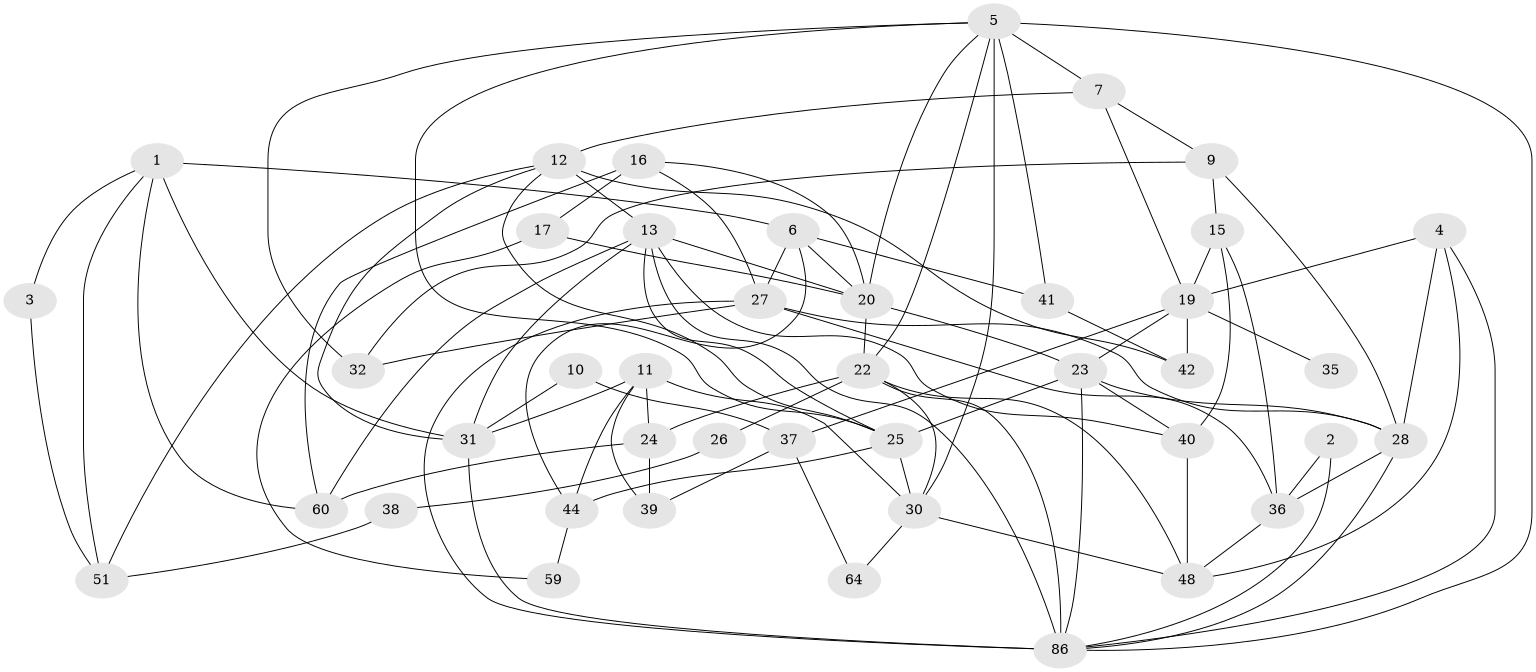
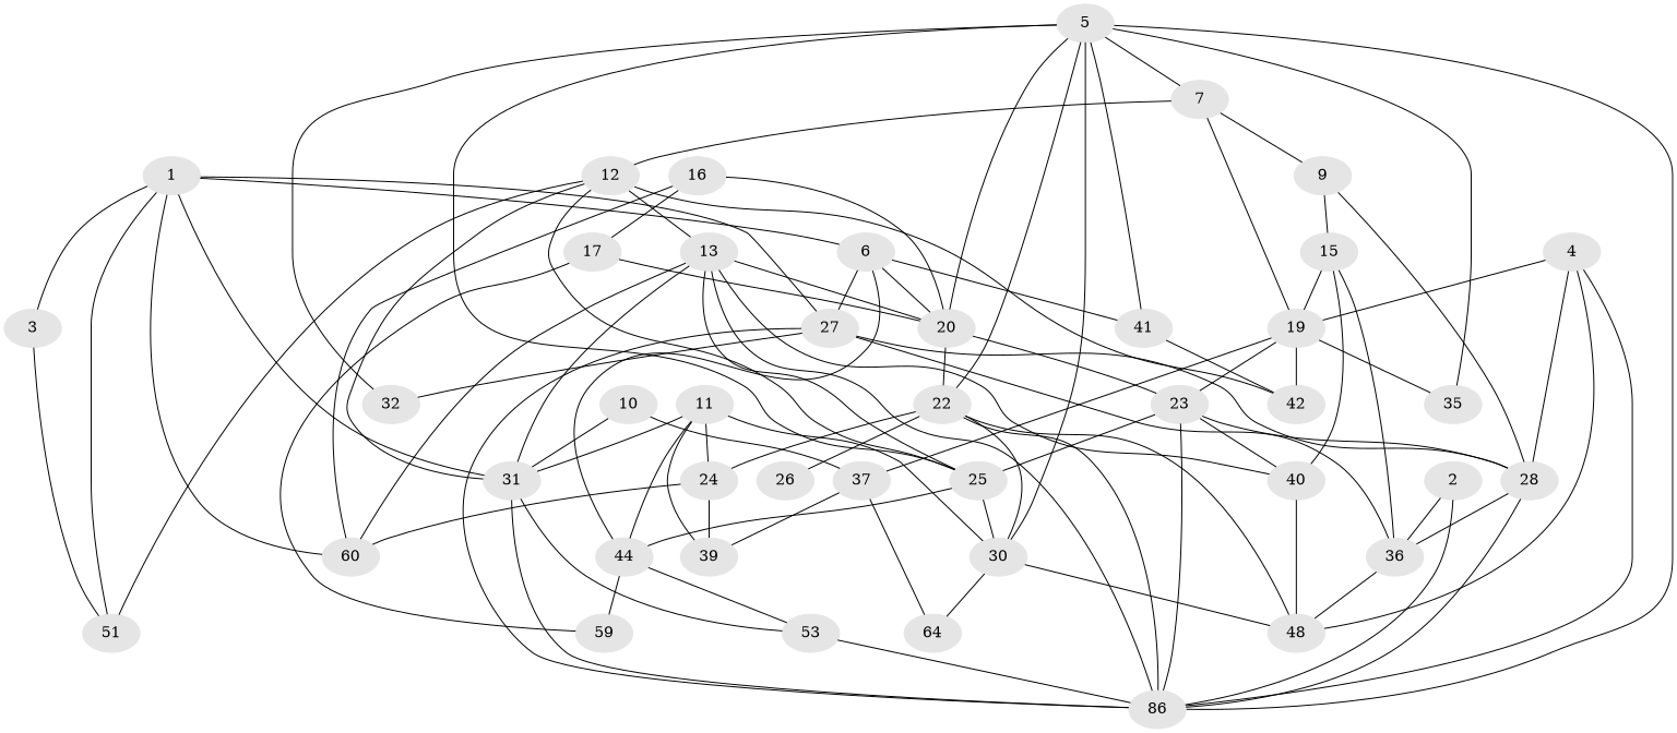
  graph {
    node [color=gray90 style=filled]
    1 [super="+18"]
    3 [super="+29"]
    6 [super="+21"]
    27 [super="+43"]
    31 [super="+47"]
    51
    60
    20 [super="+55"]
    41 [super="+52"]
    44 [super="+54"]
    36 [super="+49"]
    n12 [label=86 super="+61"]
    28 [super="+33"]
    32
+   53
    48
    2
    19 [super="+35"]
    n19 [label=35]
    37
    42
    23 [super="+50"]
    4
    5 [super="+14"]
    7 [super="+58"]
    22 [super="+63"]
    25 [super="+45"]
    30 [super="+57"]
    9
    12 [super="+34"]
    24
    26
    59
    15
    13
    40
    10
    39
    64
    11
    16 [super="+62"]
    17
-   38
    1 -- 3
    1 -- 6 [weight=2]
-   16 -- 27
+   1 -- 27
    1 -- 31
    1 -- 51
    1 -- 60
    3 -- 51
    6 -- 27
    6 -- 20
    6 -- 41
    6 -- 44
    27 -- 36
    27 -- n12
    27 -- 28
    27 -- 32
    31 -- n12
+   31 -- 53
    20 -- 23
    20 -- 22
    41 -- 42
+   44 -- 53
    44 -- 59
    36 -- 48
    28 -- 36 [weight=2]
    28 -- n12
+   53 -- n12 [weight=2]
    2 -- 36
    2 -- n12
    19 -- n19
    19 -- 37
    19 -- 42
    19 -- 23
    37 -- 39
    37 -- 64
    23 -- n12
    23 -- 28
    23 -- 25
    23 -- 40
    4 -- n12
    4 -- 28
    4 -- 48
    4 -- 19
    5 -- 20
    5 -- 41
    5 -- n12
    5 -- 32
+   5 -- n19
    5 -- 7
    5 -- 22
    5 -- 25
    5 -- 30
    7 -- 19
    7 -- 9
    7 -- 12
    22 -- n12
    22 -- 48
    22 -- 30
    22 -- 24
    22 -- 26 [weight=2]
    25 -- 44
    25 -- 30
    30 -- 48
    30 -- 64
    9 -- 28
-   9 -- 32
    9 -- 15
    12 -- 31
    12 -- 51
    12 -- 42
    12 -- 25
    12 -- 13
    24 -- 60
    24 -- 39
-   26 -- 38
    15 -- 36
    15 -- 19
    15 -- 40
    13 -- 31
    13 -- 60
    13 -- 20
    13 -- n12
    13 -- 25
    13 -- 40
    40 -- 48
    10 -- 31
    10 -- 37
    11 -- 31
    11 -- 44
    11 -- 30
    11 -- 24
    11 -- 39
    16 -- 60
    16 -- 20
    16 -- 17
    17 -- 20
    17 -- 59
-   38 -- 51
  }
